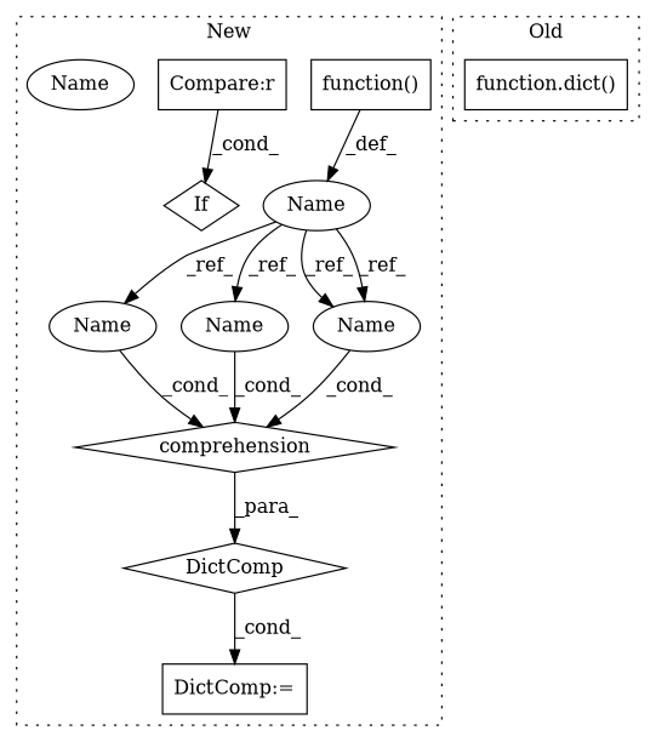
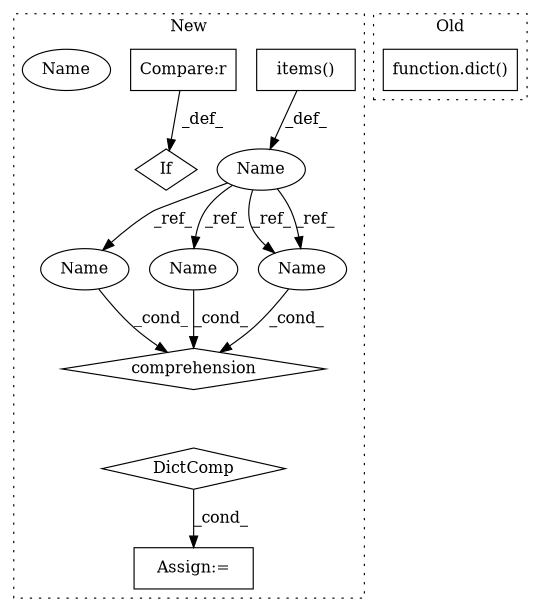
  digraph {
    node [a=87 l=4 s=1886 shape=ellipse]
-   n1 [a=75 l=19 label="function()" s=1941 shape=box]
+   n1 [a=75 l=19 label="items()" s=1941 shape=box]
    n2 [a=45 l=3 label=comprehension s=1923 shape=diamond]
-   n3 [a=68 l=3 label="DictComp:=" s=1873 shape=box]
+   n3 [a=68 l=3 label="Assign:=" s=1873 shape=box]
    n4 [a=84 l=267 label=DictComp s=1876 shape=diamond]
    n5 [a=96 l=41 label=If s=2036 shape=diamond]
    n6 [a=40 l=41 label="Compare:r" s=2036 shape=box]
    n7 [label=Name s=1927]
    n8 [label=Name]
    n9 [label=Name]
    n10 [label=Name]
    n11 [label=Name]
    n12 [a=75 l=160 label="function.dict()" s=4925 shape=box]
    subgraph cluster_1 {
      label=New
      style=dotted
      n1
      n2
      n3
      n4
      n5
      n6
      n7
      n8
      n9
      n10
      n11
    }
    subgraph cluster_2 {
      label=Old
      style=dotted
      n12
    }
    n1 -> n7 [label=_def_]
-   n2 -> n4 [label=_para_]
    n4 -> n3 [label=_cond_]
-   n6 -> n5 [label=_cond_]
+   n6 -> n5 [label=_def_]
    n7 -> n9 [label=_ref_]
    n7 -> n10 [label=_ref_]
    n7 -> n11 [label=_ref_]
    n7 -> n11 [label=_ref_]
    n9 -> n2 [label=_cond_]
    n10 -> n2 [label=_cond_]
    n11 -> n2 [label=_cond_]
  }
